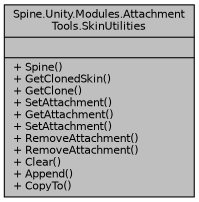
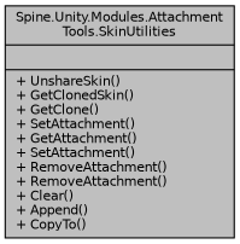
  digraph {
-   n1 [color=black fillcolor=grey75 fontcolor=black fontname=Helvetica fontsize=10 height=0.2 label="{Spine.Unity.Modules.Attachment\lTools.SkinUtilities\n||+ Spine()\l+ GetClonedSkin()\l+ GetClone()\l+ SetAttachment()\l+ GetAttachment()\l+ SetAttachment()\l+ RemoveAttachment()\l+ RemoveAttachment()\l+ Clear()\l+ Append()\l+ CopyTo()\l}" shape=record style=filled width=0.4]
+   n1 [color=black fillcolor=grey75 fontcolor=black fontname=Helvetica fontsize=10 height=0.2 label="{Spine.Unity.Modules.Attachment\lTools.SkinUtilities\n||+ UnshareSkin()\l+ GetClonedSkin()\l+ GetClone()\l+ SetAttachment()\l+ GetAttachment()\l+ SetAttachment()\l+ RemoveAttachment()\l+ RemoveAttachment()\l+ Clear()\l+ Append()\l+ CopyTo()\l}" shape=record style=filled width=0.4]
  }
